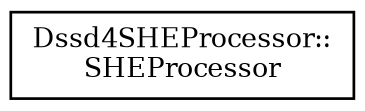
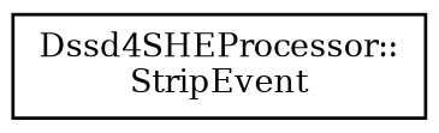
  digraph {
    rankdir=LR
    fontname="DejaVu Serif"
-   n1 [color=black fillcolor=white fontname="DejaVu Serif" fontsize=10 height=0.2 label="Dssd4SHEProcessor::\lSHEProcessor" shape=record style=filled width=0.4]
+   n1 [color=black fillcolor=white fontname="DejaVu Serif" fontsize=10 height=0.2 label="Dssd4SHEProcessor::\lStripEvent" shape=record style=filled width=0.4]
  }
